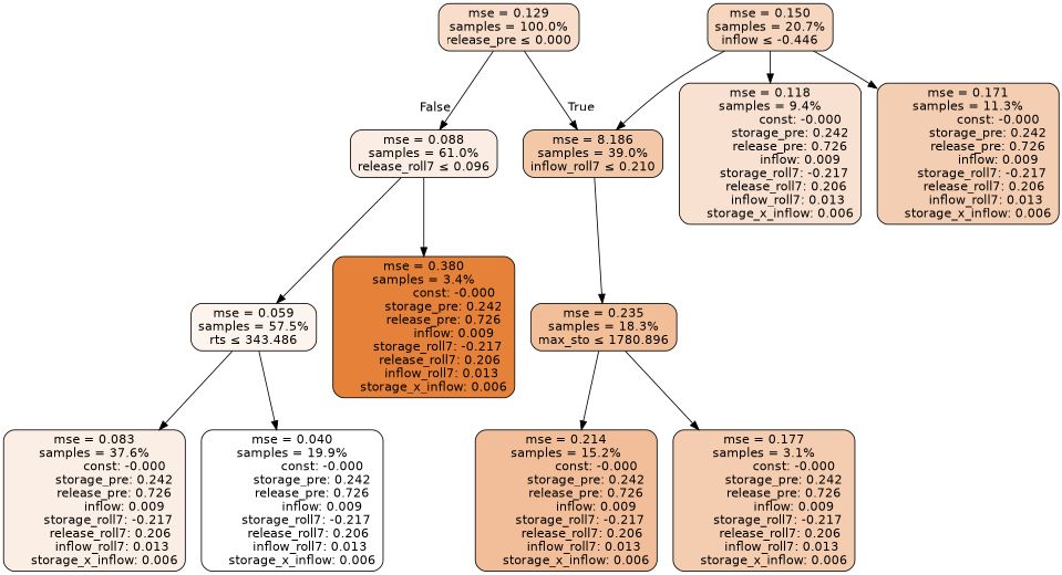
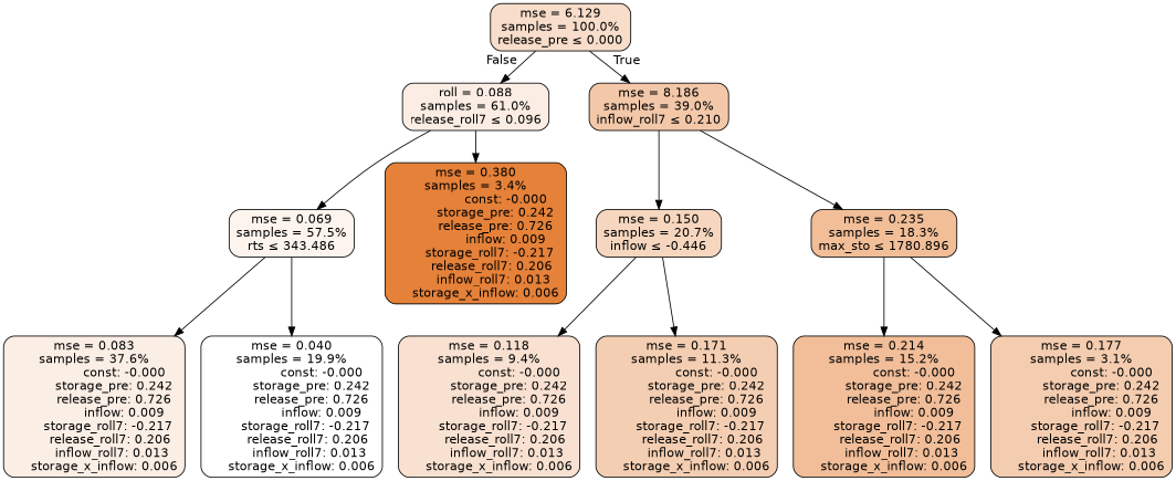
  digraph {
    node [color=black fontname=helvetica shape=rectangle style="filled, rounded"]
    edge [fontname=helvetica]
-   n1 [fillcolor="#f8ddca" label="mse = 0.129\nsamples = 100.0%\nrelease_pre &le; 0.000"]
-   n2 [fillcolor="#fbede3" label="mse = 0.088\nsamples = 61.0%\nrelease_roll7 &le; 0.096"]
+   n1 [fillcolor="#f8ddca" label="mse = 6.129\nsamples = 100.0%\nrelease_pre &le; 0.000"]
+   n2 [fillcolor="#fbede3" label="roll = 0.088\nsamples = 61.0%\nrelease_roll7 &le; 0.096"]
    n3 [fillcolor="#f3c8a9" label="mse = 8.186\nsamples = 39.0%\ninflow_roll7 &le; 0.210"]
-   n4 [fillcolor="#fcf4ed" label="mse = 0.059\nsamples = 57.5%\nrts &le; 343.486"]
+   n4 [fillcolor="#fcf4ed" label="mse = 0.069\nsamples = 57.5%\nrts &le; 343.486"]
    n5 [fillcolor="#e58139" label="mse = 0.380\nsamples = 3.4%\n               const: -0.000\n          storage_pre: 0.242\n          release_pre: 0.726\n               inflow: 0.009\n       storage_roll7: -0.217\n        release_roll7: 0.206\n         inflow_roll7: 0.013\n     storage_x_inflow: 0.006"]
    n6 [fillcolor="#f6d6be" label="mse = 0.150\nsamples = 20.7%\ninflow &le; -0.446"]
    n7 [fillcolor="#f1be98" label="mse = 0.235\nsamples = 18.3%\nmax_sto &le; 1780.896"]
    n8 [fillcolor="#fbeee5" label="mse = 0.083\nsamples = 37.6%\n               const: -0.000\n          storage_pre: 0.242\n          release_pre: 0.726\n               inflow: 0.009\n       storage_roll7: -0.217\n        release_roll7: 0.206\n         inflow_roll7: 0.013\n     storage_x_inflow: 0.006"]
    n9 [fillcolor="#ffffff" label="mse = 0.040\nsamples = 19.9%\n               const: -0.000\n          storage_pre: 0.242\n          release_pre: 0.726\n               inflow: 0.009\n       storage_roll7: -0.217\n        release_roll7: 0.206\n         inflow_roll7: 0.013\n     storage_x_inflow: 0.006"]
    n10 [fillcolor="#f8e1d1" label="mse = 0.118\nsamples = 9.4%\n               const: -0.000\n          storage_pre: 0.242\n          release_pre: 0.726\n               inflow: 0.009\n       storage_roll7: -0.217\n        release_roll7: 0.206\n         inflow_roll7: 0.013\n     storage_x_inflow: 0.006"]
    n11 [fillcolor="#f4ceb2" label="mse = 0.171\nsamples = 11.3%\n               const: -0.000\n          storage_pre: 0.242\n          release_pre: 0.726\n               inflow: 0.009\n       storage_roll7: -0.217\n        release_roll7: 0.206\n         inflow_roll7: 0.013\n     storage_x_inflow: 0.006"]
    n12 [fillcolor="#f1be99" label="mse = 0.214\nsamples = 15.2%\n               const: -0.000\n          storage_pre: 0.242\n          release_pre: 0.726\n               inflow: 0.009\n       storage_roll7: -0.217\n        release_roll7: 0.206\n         inflow_roll7: 0.013\n     storage_x_inflow: 0.006"]
    n13 [fillcolor="#f4ccaf" label="mse = 0.177\nsamples = 3.1%\n               const: -0.000\n          storage_pre: 0.242\n          release_pre: 0.726\n               inflow: 0.009\n       storage_roll7: -0.217\n        release_roll7: 0.206\n         inflow_roll7: 0.013\n     storage_x_inflow: 0.006"]
    n1 -> n2 [headlabel=False labelangle=45 labeldistance=2.5]
    n1 -> n3 [headlabel=True labelangle=-45 labeldistance=2.5]
    n2 -> n4
    n2 -> n5
-   n6 -> n3
+   n3 -> n6
    n3 -> n7
    n4 -> n8
    n4 -> n9
    n6 -> n10
    n6 -> n11
    n7 -> n12
    n7 -> n13
  }
